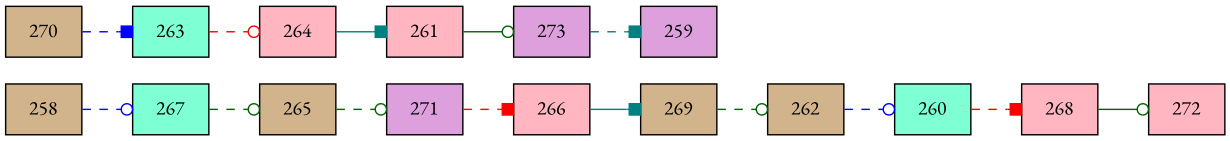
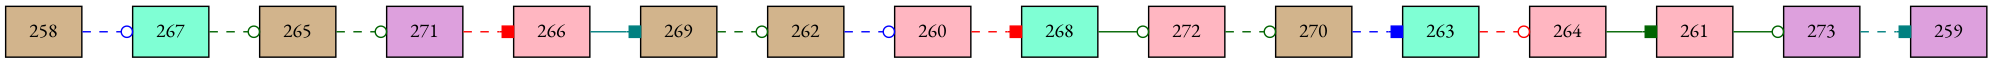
  digraph {
    fontname="EB Garamond"
    rankdir=LR
    node [fillcolor=tan fontname="EB Garamond" shape=record style=filled]
    edge [arrowhead=odot color=darkgreen fontname="EB Garamond" style=dashed]
    n1 [label="{258}"]
    n2 [fillcolor=aquamarine label="{267}"]
    n3 [label="{265}"]
    n4 [fillcolor=plum label="{271}"]
    n5 [fillcolor=lightpink label="{266}"]
    n6 [label="{269}"]
    n7 [label="{262}"]
-   n8 [fillcolor=aquamarine label="{260}"]
-   n9 [fillcolor=lightpink label="{268}"]
+   n8 [fillcolor=lightpink label="{260}"]
+   n9 [fillcolor=aquamarine label="{268}"]
    n10 [fillcolor=lightpink label="{272}"]
    n11 [label="{270}"]
    n12 [fillcolor=aquamarine label="{263}"]
    n13 [fillcolor=lightpink label="{264}"]
    n14 [fillcolor=lightpink label="{261}"]
    n15 [fillcolor=plum label="{273}"]
    n16 [fillcolor=plum label="{259}"]
    n1 -> n2 [color=blue]
    n2 -> n3
    n3 -> n4
    n4 -> n5 [arrowhead=box color=red]
    n5 -> n6 [arrowhead=box color=teal style=solid]
    n6 -> n7
    n7 -> n8 [color=blue]
    n8 -> n9 [arrowhead=box color=red]
    n9 -> n10 [style=solid]
+   n10 -> n11
    n11 -> n12 [arrowhead=box color=blue]
    n12 -> n13 [color=red]
-   n13 -> n14 [arrowhead=box color=teal style=solid]
+   n13 -> n14 [arrowhead=box style=solid]
    n14 -> n15 [style=solid]
    n15 -> n16 [arrowhead=box color=teal]
  }
